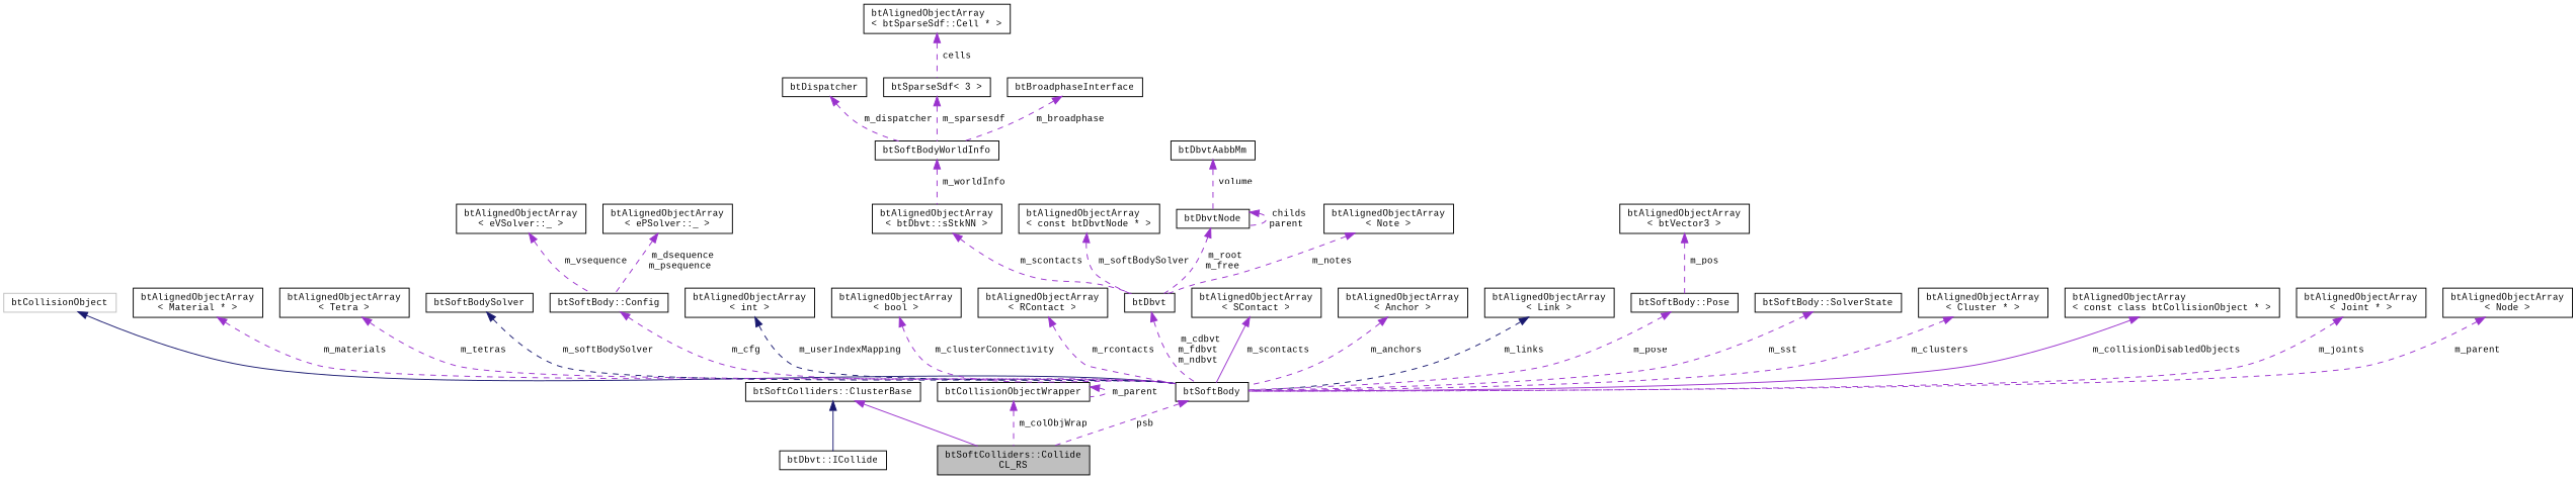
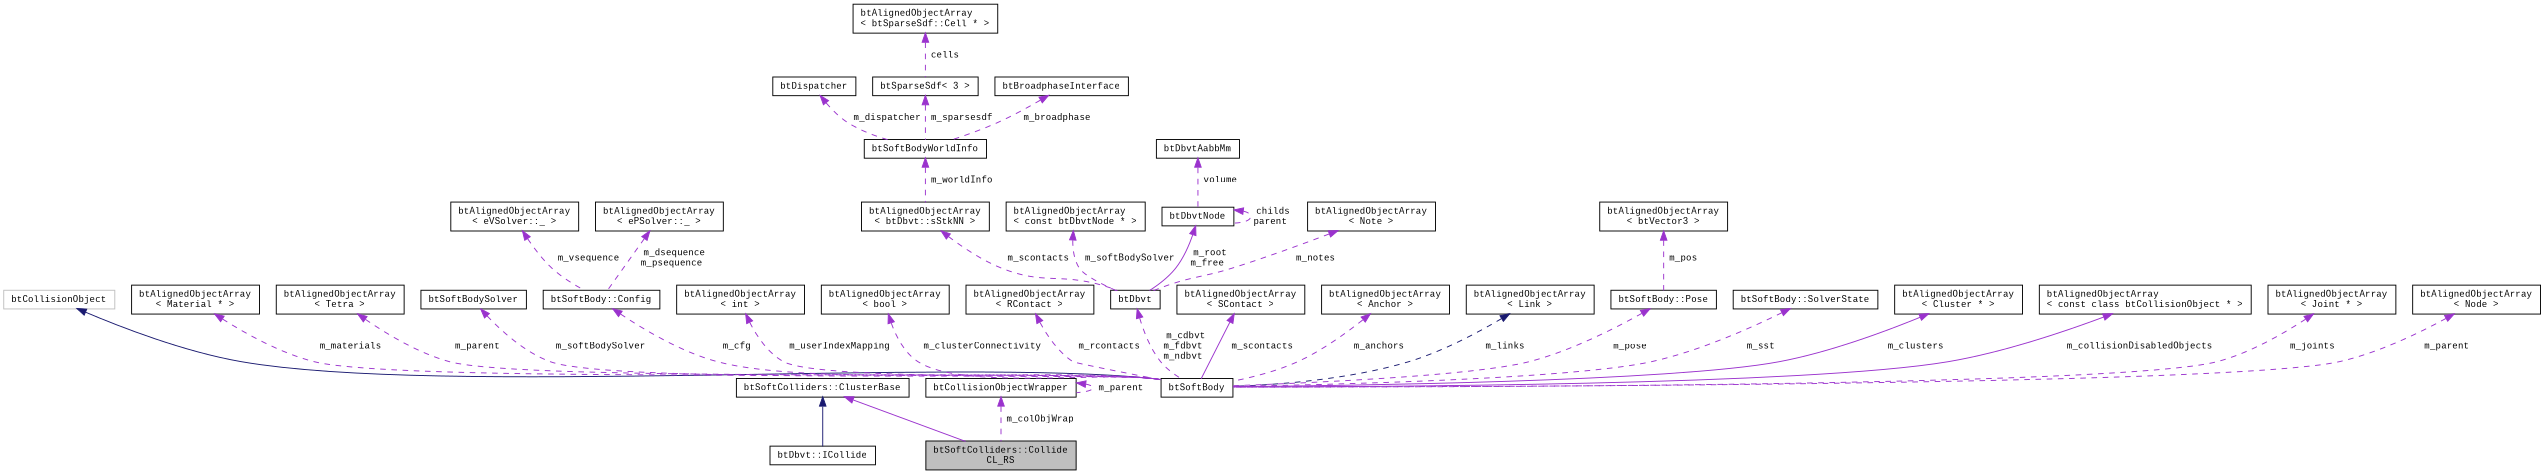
  digraph {
    fontname="Liberation Mono"
    rankdir=TB
    node [color=black fillcolor=white fontname="Liberation Mono" fontsize=10 shape=record style=filled]
    edge [color=darkorchid3 dir=back fontname="Liberation Mono" fontsize=10 labelfontname=Helvetica labelfontsize=10 style=dashed]
    n1 [fillcolor=grey75 fontcolor=black height=0.2 label="btSoftColliders::Collide\lCL_RS" width=0.4]
    n2 [height=0.2 label="btSoftColliders::ClusterBase" width=0.4]
    n3 [height=0.2 label="btDbvt::ICollide" width=0.4]
    n4 [height=0.2 label=btCollisionObjectWrapper width=0.4]
    n5 [height=0.2 label=btSoftBody width=0.4]
    n6 [color=grey75 height=0.2 label=btCollisionObject width=0.4]
    n7 [height=0.2 label=btSoftBodyWorldInfo width=0.4]
    n8 [height=0.2 label="btAlignedObjectArray\l\< btDbvt::sStkNN \>" width=0.4]
    n9 [height=0.2 label=btDispatcher width=0.4]
    n10 [height=0.2 label="btSparseSdf\< 3 \>" width=0.4]
    n11 [height=0.2 label="btAlignedObjectArray\l\< btSparseSdf::Cell * \>" width=0.4]
    n12 [height=0.2 label=btBroadphaseInterface width=0.4]
    n13 [height=0.2 label="btAlignedObjectArray\l\< Material * \>" width=0.4]
    n14 [height=0.2 label="btAlignedObjectArray\l\< Tetra \>" width=0.4]
    n15 [height=0.2 label=btSoftBodySolver width=0.4]
    n16 [height=0.2 label="btSoftBody::Config" width=0.4]
    n17 [height=0.2 label="btAlignedObjectArray\l\< eVSolver::_ \>" width=0.4]
    n18 [height=0.2 label="btAlignedObjectArray\l\< ePSolver::_ \>" width=0.4]
    n19 [height=0.2 label="btAlignedObjectArray\l\< int \>" width=0.4]
    n20 [height=0.2 label="btAlignedObjectArray\l\< bool \>" width=0.4]
    n21 [height=0.2 label="btAlignedObjectArray\l\< RContact \>" width=0.4]
    n22 [height=0.2 label=btDbvt width=0.4]
    n23 [height=0.2 label="btAlignedObjectArray\l\< const btDbvtNode * \>" width=0.4]
    n24 [height=0.2 label=btDbvtNode width=0.4]
    n25 [height=0.2 label=btDbvtAabbMm width=0.4]
    n26 [height=0.2 label="btAlignedObjectArray\l\< SContact \>" width=0.4]
    n27 [height=0.2 label="btAlignedObjectArray\l\< Anchor \>" width=0.4]
    n28 [height=0.2 label="btAlignedObjectArray\l\< Link \>" width=0.4]
    n29 [height=0.2 label="btSoftBody::Pose" width=0.4]
    n30 [height=0.2 label="btAlignedObjectArray\l\< btVector3 \>" width=0.4]
    n31 [height=0.2 label="btSoftBody::SolverState" width=0.4]
    n32 [height=0.2 label="btAlignedObjectArray\l\< Cluster * \>" width=0.4]
    n33 [height=0.2 label="btAlignedObjectArray\l\< const class btCollisionObject * \>" width=0.4]
    n34 [height=0.2 label="btAlignedObjectArray\l\< Joint * \>" width=0.4]
    n35 [height=0.2 label="btAlignedObjectArray\l\< Node \>" width=0.4]
    n36 [height=0.2 label="btAlignedObjectArray\l\< Note \>" width=0.4]
    n2 -> n1 [style=solid]
    n2 -> n3 [color=midnightblue style=solid]
    n4 -> n1 [label=" m_colObjWrap"]
    n4 -> n4 [label=" m_parent"]
-   n5 -> n1 [label=" psb"]
    n6 -> n5 [color=midnightblue style=solid]
    n7 -> n8 [label=" m_worldInfo"]
    n8 -> n22 [label=" m_scontacts"]
    n9 -> n7 [label=" m_dispatcher"]
    n10 -> n7 [label=" m_sparsesdf"]
    n11 -> n10 [label=" cells"]
    n12 -> n7 [label=" m_broadphase"]
    n13 -> n5 [label=" m_materials"]
-   n14 -> n5 [label=" m_tetras"]
-   n15 -> n5 [color=midnightblue label=" m_softBodySolver"]
+   n14 -> n5 [label=" m_parent"]
+   n15 -> n5 [label=" m_softBodySolver"]
    n16 -> n5 [label=" m_cfg"]
    n17 -> n16 [label=" m_vsequence"]
    n18 -> n16 [label=" m_dsequence\nm_psequence"]
-   n19 -> n5 [color=midnightblue label=" m_userIndexMapping"]
+   n19 -> n5 [label=" m_userIndexMapping"]
    n20 -> n5 [label=" m_clusterConnectivity"]
    n21 -> n5 [label=" m_rcontacts"]
    n22 -> n5 [label=" m_cdbvt\nm_fdbvt\nm_ndbvt"]
    n23 -> n22 [label=" m_softBodySolver"]
-   n24 -> n22 [label=" m_root\nm_free"]
+   n24 -> n22 [label=" m_root\nm_free" style=solid]
    n24 -> n24 [label=" childs\nparent"]
    n25 -> n24 [label=" volume"]
    n26 -> n5 [label=" m_scontacts" style=solid]
    n27 -> n5 [label=" m_anchors"]
    n28 -> n5 [color=midnightblue label=" m_links"]
    n29 -> n5 [label=" m_pose"]
    n30 -> n29 [label=" m_pos"]
    n31 -> n5 [label=" m_sst"]
-   n32 -> n5 [label=" m_clusters"]
+   n32 -> n5 [label=" m_clusters" style=solid]
    n33 -> n5 [label=" m_collisionDisabledObjects" style=solid]
    n34 -> n5 [label=" m_joints"]
    n35 -> n5 [label=" m_parent"]
    n36 -> n22 [label=" m_notes"]
  }
